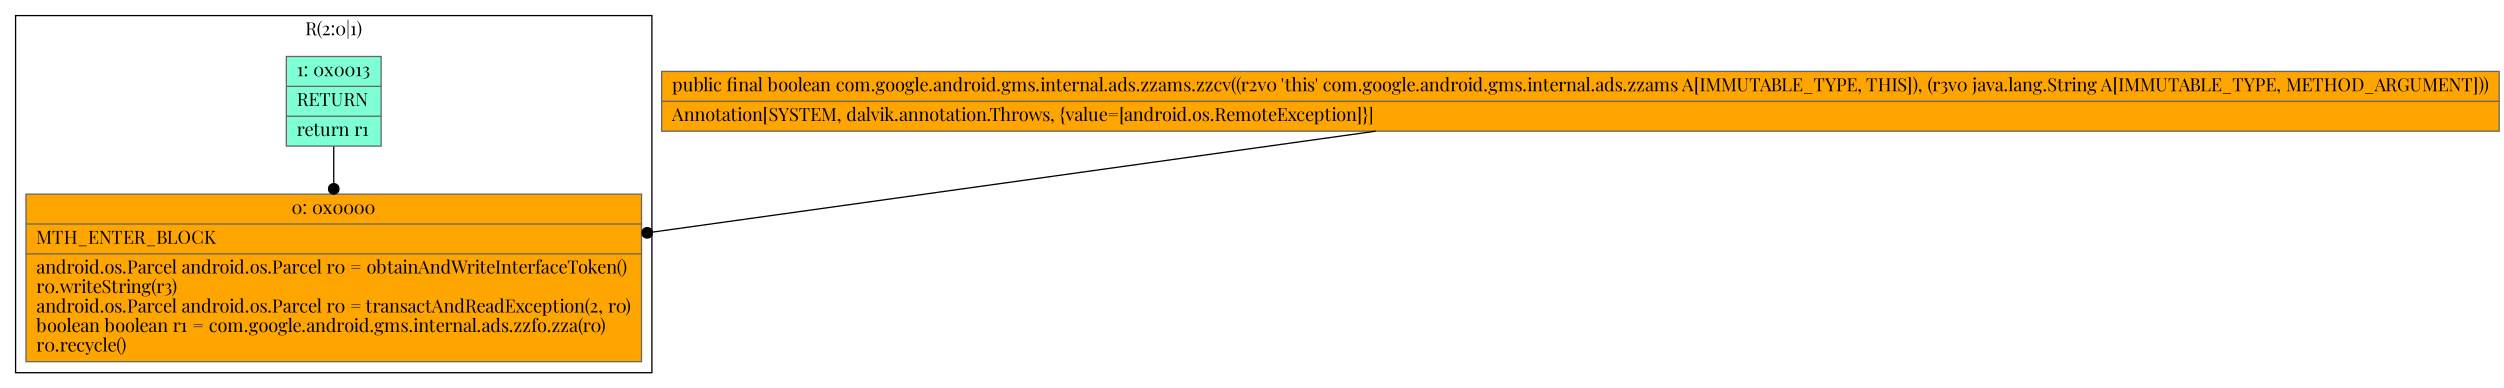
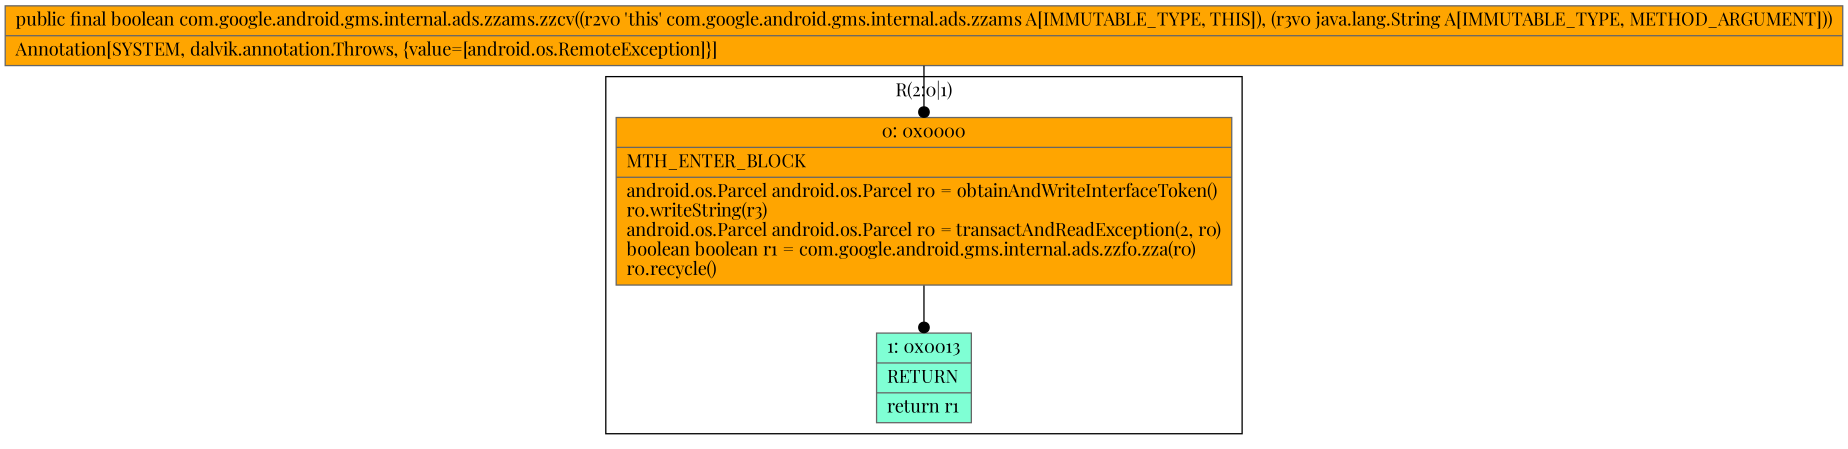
  digraph {
    fontname="Playfair Display"
    node [color=gray40 shape=record style=filled fillcolor=orange fontname="Playfair Display"]
    edge [arrowhead=dot fontname="Playfair Display"]
    n1 [label="{0\:\ 0x0000|MTH_ENTER_BLOCK\l|android.os.Parcel android.os.Parcel r0 = obtainAndWriteInterfaceToken()\lr0.writeString(r3)\landroid.os.Parcel android.os.Parcel r0 = transactAndReadException(2, r0)\lboolean boolean r1 = com.google.android.gms.internal.ads.zzfo.zza(r0)\lr0.recycle()\l}"]
    n2 [label="{1\:\ 0x0013|RETURN\l|return r1\l}" fillcolor=aquamarine]
    n3 [label="{public final boolean com.google.android.gms.internal.ads.zzams.zzcv((r2v0 'this' com.google.android.gms.internal.ads.zzams A[IMMUTABLE_TYPE, THIS]), (r3v0 java.lang.String A[IMMUTABLE_TYPE, METHOD_ARGUMENT]))  | Annotation[SYSTEM, dalvik.annotation.Throws, \{value=[android.os.RemoteException]\}]\l}"]
    subgraph cluster_1 {
      label="R(2:0|1)"
      n1
      n2
    }
-   n2 -> n1
+   n1 -> n2
    n3 -> n1
  }
